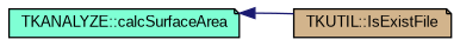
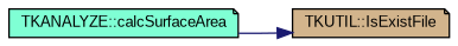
  digraph {
    rankdir=LR
    fontname="Liberation Sans"
    node [color=black fontname="Liberation Sans" fontsize=10 shape=note style=filled]
    n1 [fillcolor=aquamarine fontcolor=black height=0.2 label="TKANALYZE::calcSurfaceArea" width=0.4]
    n2 [fillcolor=tan height=0.2 label="TKUTIL::IsExistFile" width=0.4]
-   n2 -> n1 [color=midnightblue fontname="Liberation Sans" fontsize=10 labelfontname=Helvetica labelfontsize=10 style=solid]
+   n1 -> n2 [color=midnightblue fontname="Liberation Sans" fontsize=10 labelfontname=Helvetica labelfontsize=10 style=solid]
  }
